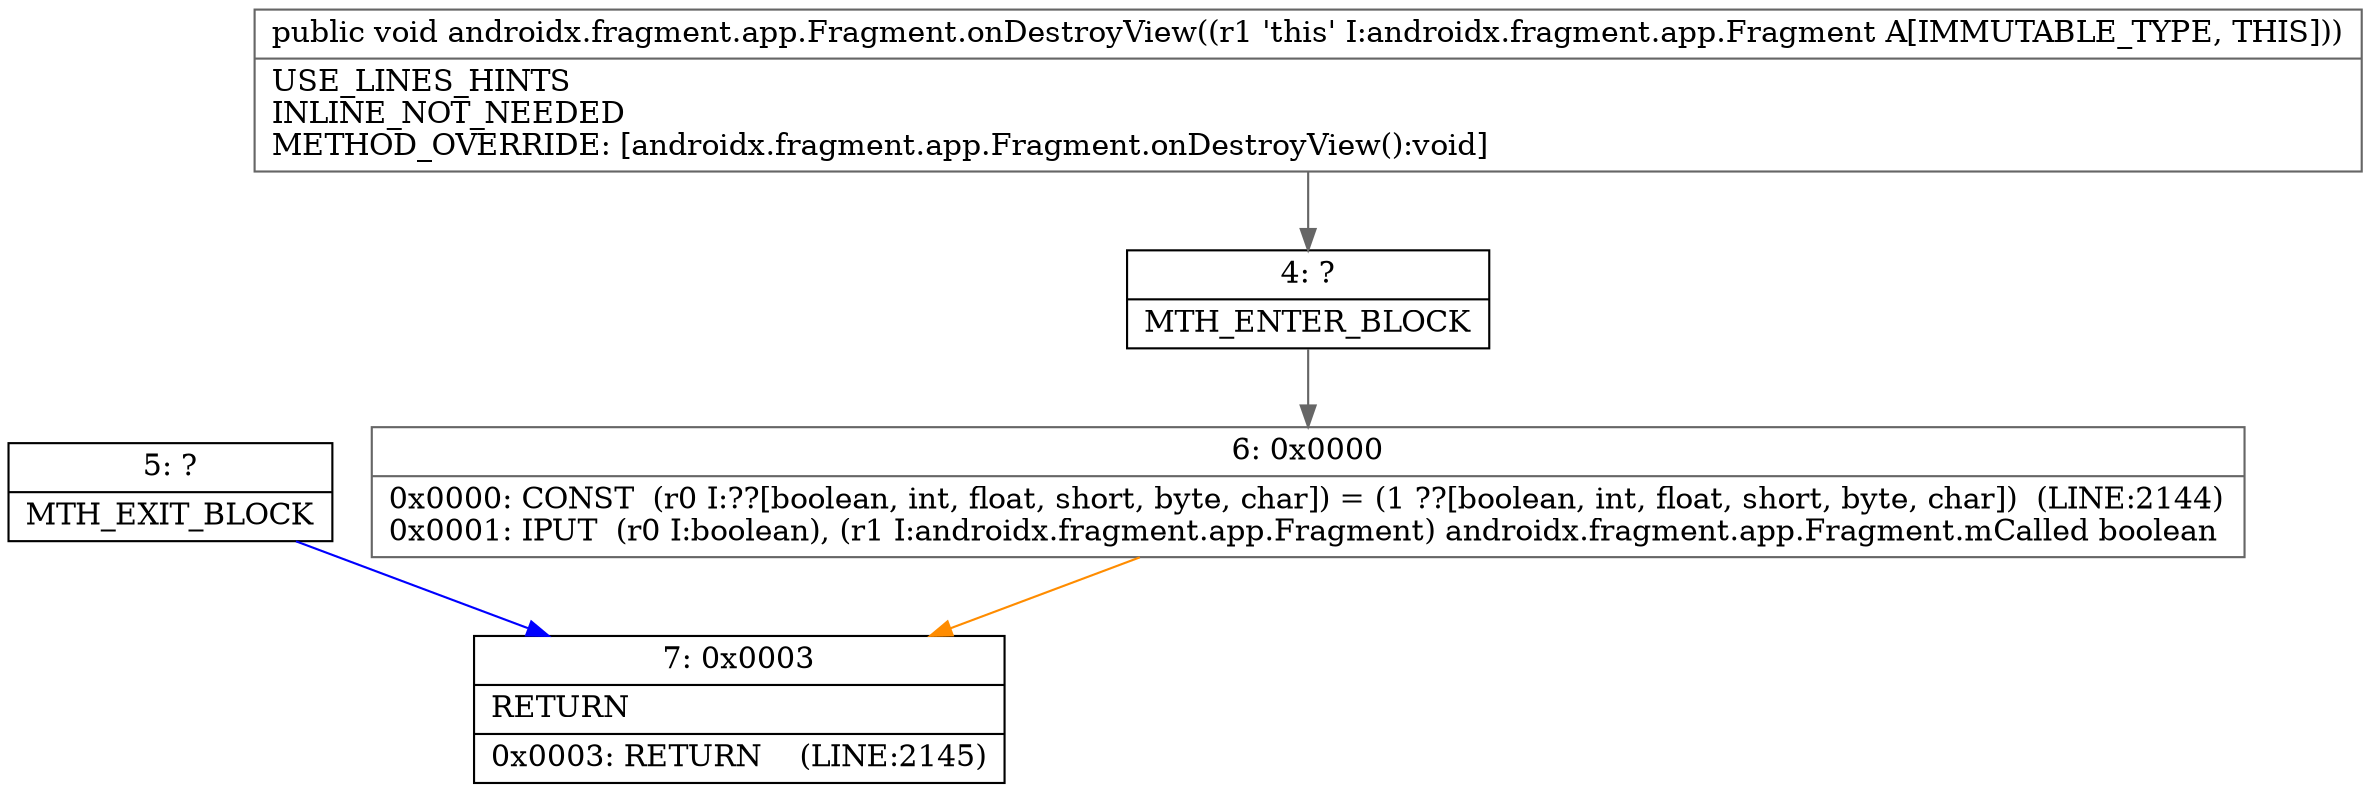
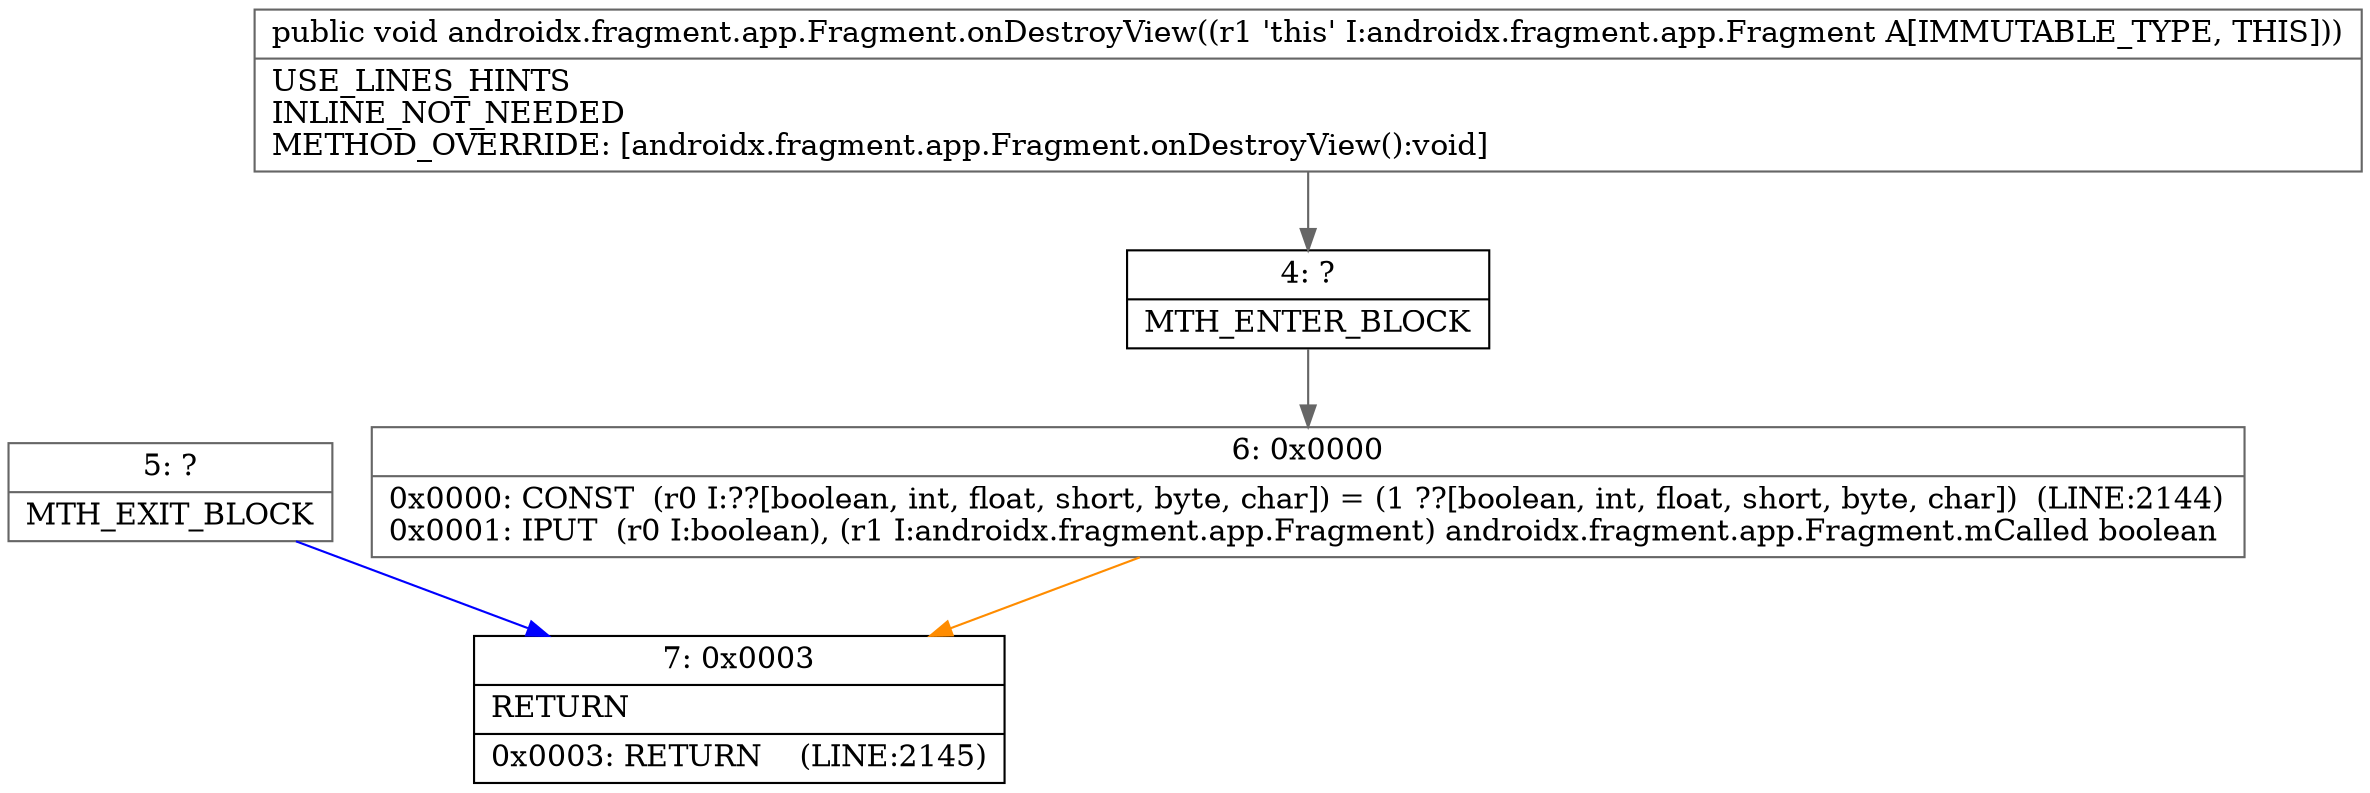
  digraph {
    node [color=gray40 shape=record]
    edge [color=gray40]
    n1 [color=black label="{4\:\ ?|MTH_ENTER_BLOCK\l}"]
    n2 [label="{6\:\ 0x0000|0x0000: CONST  (r0 I:??[boolean, int, float, short, byte, char]) = (1 ??[boolean, int, float, short, byte, char])  (LINE:2144)\l0x0001: IPUT  (r0 I:boolean), (r1 I:androidx.fragment.app.Fragment) androidx.fragment.app.Fragment.mCalled boolean \l}"]
    n3 [color=black label="{7\:\ 0x0003|RETURN\l|0x0003: RETURN    (LINE:2145)\l}"]
-   n4 [color=black label="{5\:\ ?|MTH_EXIT_BLOCK\l}"]
+   n4 [label="{5\:\ ?|MTH_EXIT_BLOCK\l}"]
    n5 [label="{public void androidx.fragment.app.Fragment.onDestroyView((r1 'this' I:androidx.fragment.app.Fragment A[IMMUTABLE_TYPE, THIS]))  | USE_LINES_HINTS\lINLINE_NOT_NEEDED\lMETHOD_OVERRIDE: [androidx.fragment.app.Fragment.onDestroyView():void]\l}"]
    n1 -> n2
    n2 -> n3 [color=darkorange]
    n4 -> n3 [color=blue]
    n5 -> n1
  }
